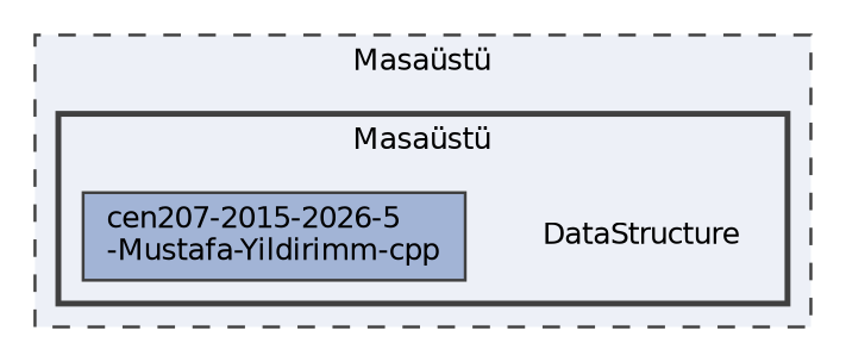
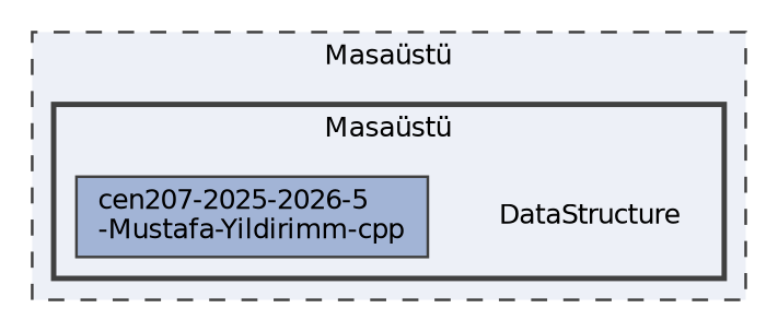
  digraph {
    compound=true
    node [fontname=Helvetica fontsize=10]
    n1 [height=0.2 label=DataStructure shape=plaintext width=0.4]
-   n2 [color=grey25 fillcolor="#a2b4d6" height=0.2 label="cen207-2015-2026-5\l-Mustafa-Yildirimm-cpp" shape=box style=filled width=0.4]
+   n2 [color=grey25 fillcolor="#a2b4d6" height=0.2 label="cen207-2025-2026-5\l-Mustafa-Yildirimm-cpp" shape=box style=filled width=0.4]
    subgraph cluster_1 {
      bgcolor="#edf0f7"
      fontname=Helvetica
      fontsize=10
      label="Masaüstü"
      pencolor=grey25
      style="filled,dashed"
      subgraph cluster_2 {
        bgcolor="#edf0f7"
        fontname=Helvetica
        fontsize=10
        pencolor=grey25
        style="filled,bold"
        n1
        n2
      }
    }
  }
